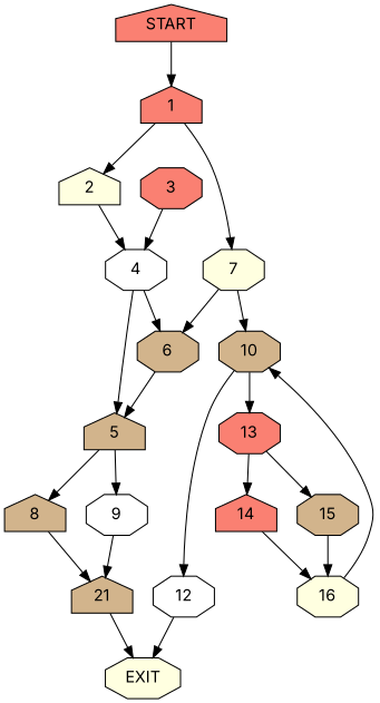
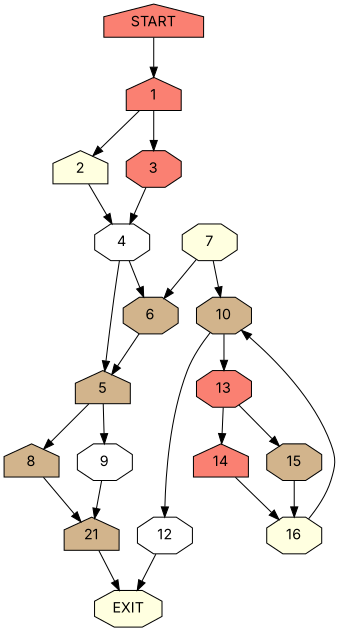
  digraph {
    fontname=Inter
    node [fillcolor=tan fontname=Inter shape=octagon style=filled]
    edge [fontname=Inter]
    n1 [fillcolor=salmon label=START shape=house]
    1 [fillcolor=salmon shape=house]
    2 [fillcolor=lightyellow shape=house]
    3 [fillcolor=salmon]
    n5 [fillcolor=lightyellow label=EXIT]
    4 [fillcolor=white]
    5 [shape=house]
    6
    8 [shape=house]
    9 [fillcolor=white]
    n11 [label=21 shape=house]
    7 [fillcolor=lightyellow]
    10
    12 [fillcolor=white]
    13 [fillcolor=salmon]
    14 [fillcolor=salmon shape=house]
    15
    16 [fillcolor=lightyellow]
    n1 -> 1
    1 -> 2
-   1 -> 7
+   1 -> 3
    2 -> 4
    3 -> 4
    4 -> 5
    4 -> 6
    5 -> 8
    5 -> 9
    6 -> 5
    8 -> n11
    9 -> n11
    n11 -> n5
    7 -> 6
    7 -> 10
    10 -> 12
    10 -> 13
    12 -> n5
    13 -> 14
    13 -> 15
    14 -> 16
    15 -> 16
    16 -> 10
  }
